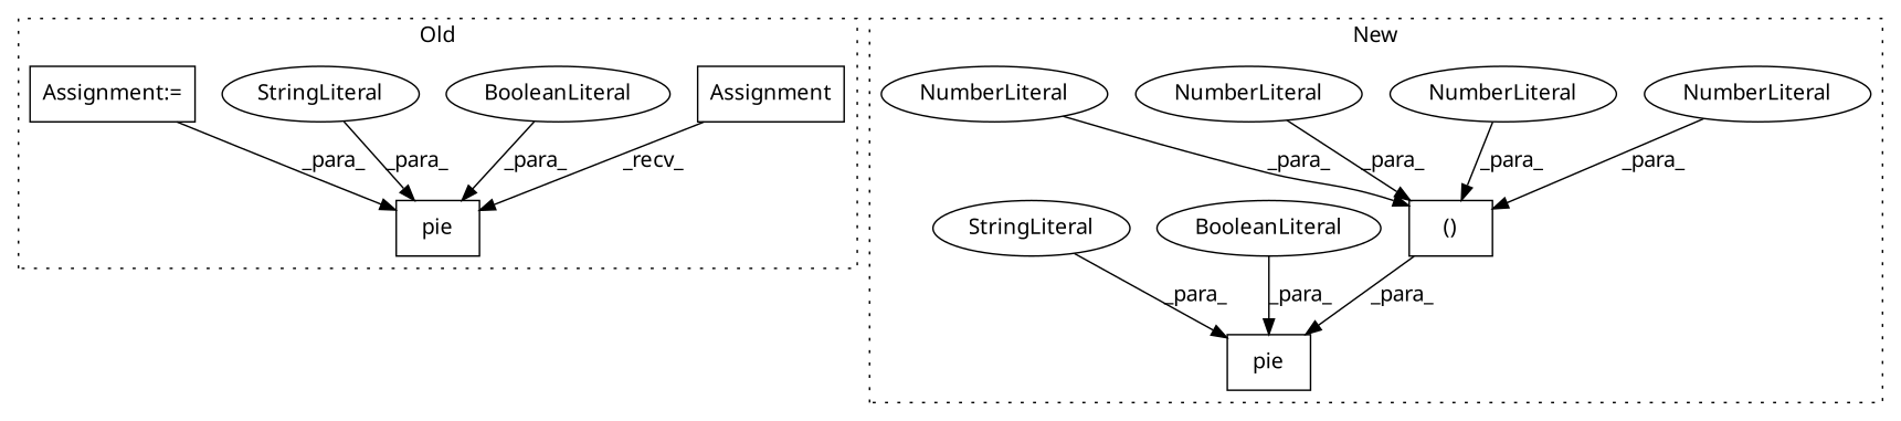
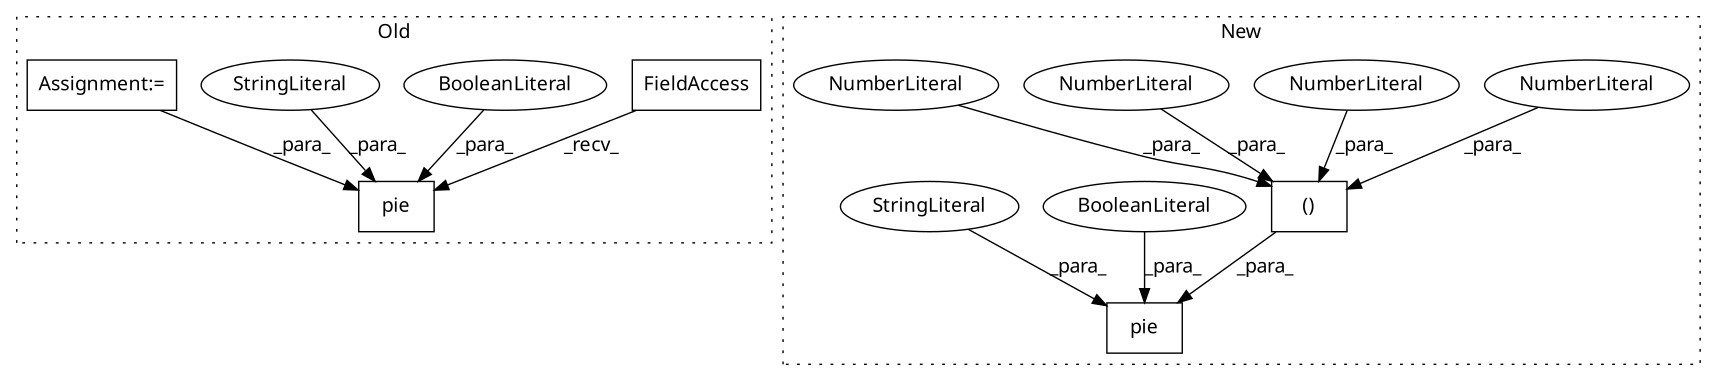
  digraph {
    fontname="Noto Sans"
    node [a=34 l=1 s=557 shape=ellipse fontname="Noto Sans"]
    edge [fontname="Noto Sans"]
    n1 [a=32 l="4,1" label=pie s="756,794" shape=box]
-   n2 [a=22 l=10 label=Assignment s=738 shape=box]
+   n2 [a=22 l=10 label=FieldAccess s=738 shape=box]
    n3 [a=9 l=4 label=BooleanLiteral s=790]
    n4 [a=45 l=8 label=StringLiteral s=781]
    n5 [a=7 l=6 label="Assignment:=" s=463 shape=box]
    n6 [a=32 l="4,2" label=pie s="521,602" shape=box]
    n7 [a=106 l=45 label="()" shape=box]
    n8 [label=NumberLiteral s=601]
    n9 [label=NumberLiteral]
    n10 [label=NumberLiteral s=587]
    n11 [l=3 label=NumberLiteral s=571]
    n12 [a=9 l=4 label=BooleanLiteral s=547]
    n13 [a=45 l=8 label=StringLiteral s=538]
    subgraph cluster_1 {
      label=Old
      style=dotted
      n1
      n2
      n3
      n4
      n5
    }
    subgraph cluster_2 {
      label=New
      style=dotted
      n6
      n7
      n8
      n9
      n10
      n11
      n12
      n13
    }
    n2 -> n1 [label=_recv_]
    n3 -> n1 [label=_para_]
    n4 -> n1 [label=_para_]
    n5 -> n1 [label=_para_]
    n7 -> n6 [label=_para_]
    n8 -> n7 [label=_para_]
    n9 -> n7 [label=_para_]
    n10 -> n7 [label=_para_]
    n11 -> n7 [label=_para_]
    n12 -> n6 [label=_para_]
    n13 -> n6 [label=_para_]
  }
